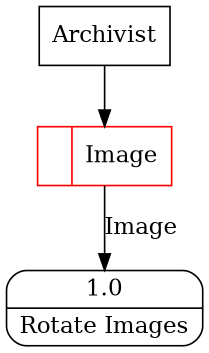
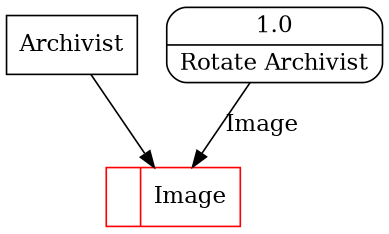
  digraph {
    n1 [color=red label="<f0>  |<f1> Image " shape=record]
    n2 [label=Archivist shape=box]
-   n3 [label="{<f0> 1.0|<f1> Rotate Images }" shape=Mrecord]
+   n3 [label="{<f0> 1.0|<f1> Rotate Archivist }" shape=Mrecord]
    n2 -> n1
-   n1 -> n3 [label=Image]
+   n3 -> n1 [label=Image]
  }
